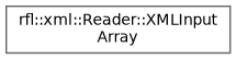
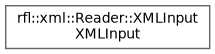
  digraph {
    rankdir=LR
-   n1 [color=grey40 fillcolor=white fontname=Helvetica fontsize=10 height=0.2 label="rfl::xml::Reader::XMLInput\lArray" shape=box style=filled width=0.4]
+   n1 [color=grey40 fillcolor=white fontname=Helvetica fontsize=10 height=0.2 label="rfl::xml::Reader::XMLInput\lXMLInput" shape=box style=filled width=0.4]
  }
